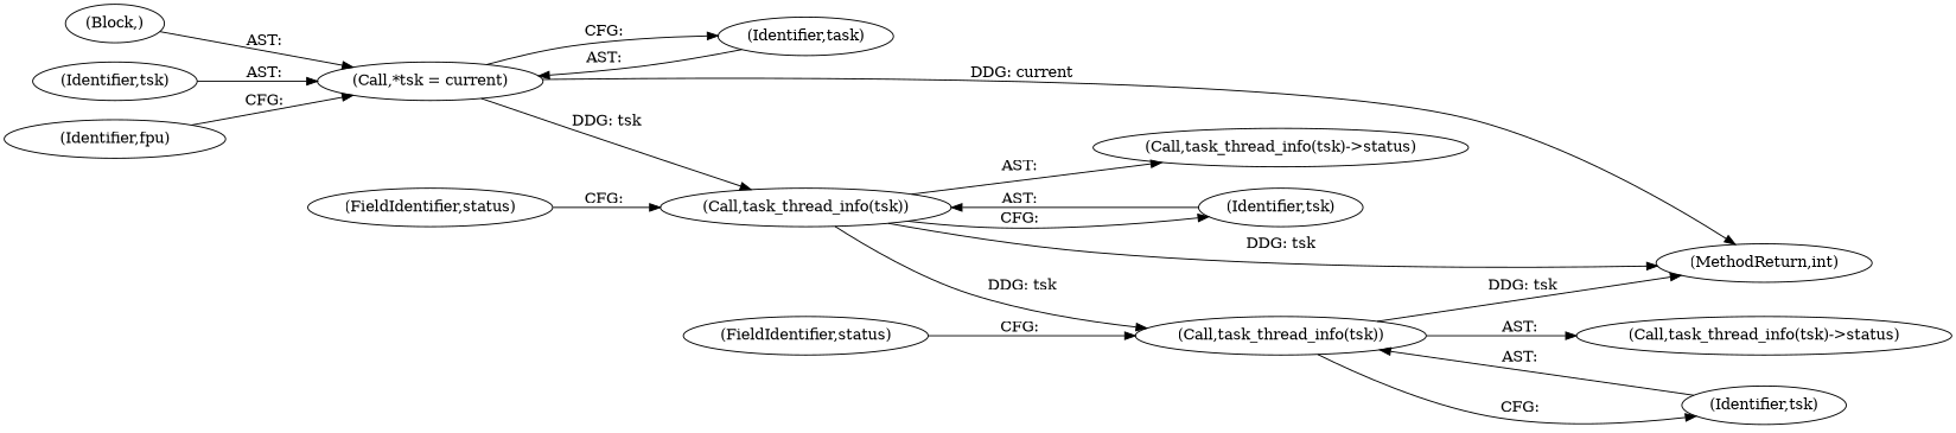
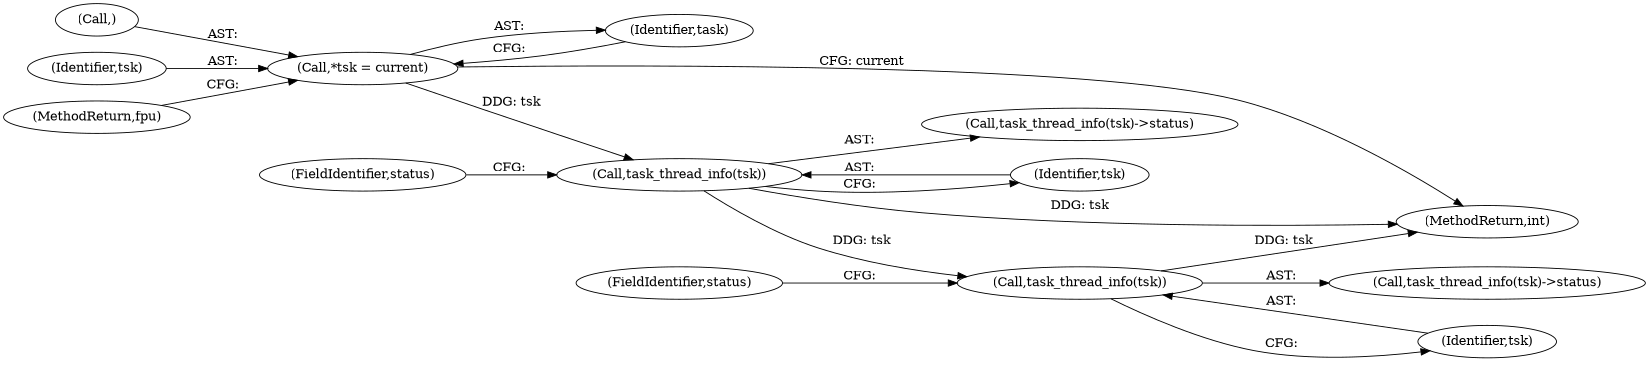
  digraph {
    rankdir=LR
    n1 [label="(Call,task_thread_info(tsk))"]
    n2 [label="(Call,task_thread_info(tsk))"]
    n3 [label="(Identifier,tsk)"]
    n4 [label="(MethodReturn,int)"]
    n5 [label="(Call,task_thread_info(tsk)->status)"]
    n6 [label="(Call,task_thread_info(tsk)->status)"]
    n7 [label="(Identifier,tsk)"]
    n8 [label="(Call,*tsk = current)"]
    n9 [label="(Identifier,task)"]
-   n10 [label="(Block,)"]
+   n10 [label="(Call,)"]
    n11 [label="(Identifier,tsk)"]
-   n12 [label="(Identifier,fpu)"]
+   n12 [label="(MethodReturn,fpu)"]
    n13 [label="(FieldIdentifier,status)"]
    n14 [label="(FieldIdentifier,status)"]
    n1 -> n2 [label="DDG: tsk"]
    n1 -> n3 [label="CFG: "]
    n1 -> n4 [label="DDG: tsk"]
    n1 -> n5 [label="AST: "]
    n2 -> n4 [label="DDG: tsk"]
    n2 -> n6 [label="AST: "]
    n2 -> n7 [label="CFG: "]
    n3 -> n1 [label="AST: "]
    n7 -> n2 [label="AST: "]
    n8 -> n1 [label="DDG: tsk"]
-   n8 -> n4 [label="DDG: current"]
-   n8 -> n9 [label="CFG: "]
-   n9 -> n8 [label="AST: "]
+   n8 -> n4 [label="CFG: current"]
+   n8 -> n9 [label="AST: "]
+   n9 -> n8 [label="CFG: "]
    n10 -> n8 [label="AST: "]
    n11 -> n8 [label="AST: "]
    n12 -> n8 [label="CFG: "]
    n13 -> n2 [label="CFG: "]
    n14 -> n1 [label="CFG: "]
  }
